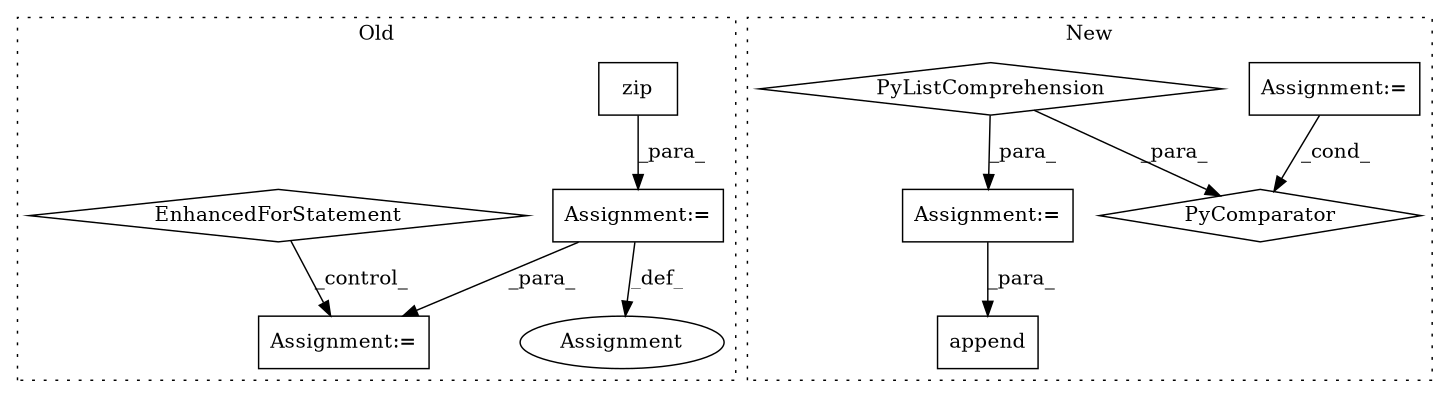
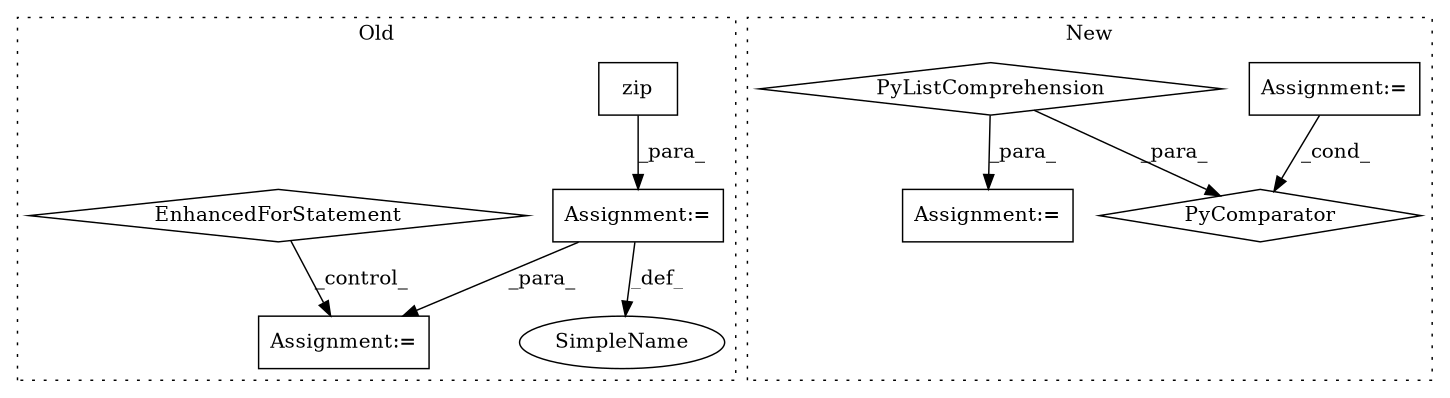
  digraph {
    node [a=7 l="70,2" s="9579,9709" shape=box]
    n1 [a=32 l="4,1" label=zip s="9658,9708"]
    n2 [label="Assignment:="]
    n3 [a=70 label=EnhancedForStatement shape=diamond]
    n4 [l=11 label="Assignment:=" s=9836]
-   n5 [a=42 l=2 label=Assignment s=9653 shape=ellipse]
+   n5 [a=42 l=2 label=SimpleName s=9653 shape=ellipse]
    n6 [a=113 l=19 label=PyComparator s=9600 shape=diamond]
    n7 [l=19 label="Assignment:=" s=9600]
    n8 [a=109 l=104 label=PyListComprehension s=9523 shape=diamond]
    n9 [l=14 label="Assignment:=" s=9509]
-   n10 [a=32 l="7,1" label=append s="9759,9794"]
    subgraph cluster_1 {
      label=Old
      style=dotted
      n1
      n2
      n3
      n4
      n5
    }
    subgraph cluster_2 {
      label=New
      style=dotted
      n6
      n7
      n8
      n9
-     n10
    }
    n1 -> n2 [label=_para_]
    n2 -> n4 [label=_para_]
    n2 -> n5 [label=_def_]
    n3 -> n4 [label=_control_]
    n7 -> n6 [label=_cond_]
    n8 -> n6 [label=_para_]
    n8 -> n9 [label=_para_]
-   n9 -> n10 [label=_para_]
  }
